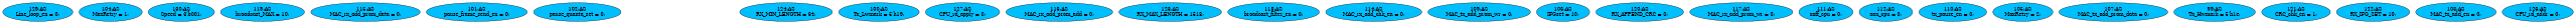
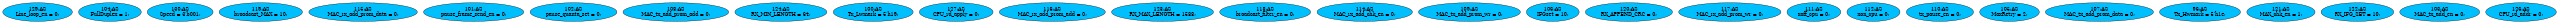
  strict digraph {
    node [fillcolor=deepskyblue statements="[]" style=filled typ=Assign use_var="[]"]
    n1 [ast="<pyverilog.vparser.ast.Assign object at 0x7fdff6fa9590>" def_var="['Line_loop_en']" label="129:AS\nLine_loop_en = 0;"]
-   n2 [ast="<pyverilog.vparser.ast.Assign object at 0x7fdff6fb3610>" def_var="['FullDuplex']" label="104:AS\nMaxRetry = 1;"]
+   n2 [ast="<pyverilog.vparser.ast.Assign object at 0x7fdff6fb3610>" def_var="['FullDuplex']" label="104:AS\nFullDuplex = 1;"]
    n3 [ast="<pyverilog.vparser.ast.Assign object at 0x7fdff6fa96d0>" def_var="['Speed']" label="130:AS\nSpeed = 3'b001;"]
    n4 [ast="<pyverilog.vparser.ast.Assign object at 0x7fdff6fa8a10>" def_var="['broadcast_MAX']" label="119:AS\nbroadcast_MAX = 10;"]
    n5 [ast="<pyverilog.vparser.ast.Assign object at 0x7fdff6fa8410>" def_var="['MAC_rx_add_prom_data']" label="115:AS\nMAC_rx_add_prom_data = 0;"]
    n6 [ast="<pyverilog.vparser.ast.Assign object at 0x7fdff6fb31d0>" def_var="['pause_frame_send_en']" label="101:AS\npause_frame_send_en = 0;"]
    n7 [ast="<pyverilog.vparser.ast.Assign object at 0x7fdff6fb3350>" def_var="['pause_quanta_set']" label="102:AS\npause_quanta_set = 0;"]
+   n8 [ast="<pyverilog.vparser.ast.Assign object at 0x7fdff6fb3b90>" def_var="['MAC_tx_add_prom_add']" label="108:AS\nMAC_tx_add_prom_add = 0;"]
    n9 [ast="<pyverilog.vparser.ast.Assign object at 0x7fdff6fa9150>" def_var="['RX_MIN_LENGTH']" label="124:AS\nRX_MIN_LENGTH = 64;"]
    n10 [ast="<pyverilog.vparser.ast.Assign object at 0x7fdff6fb3050>" def_var="['Tx_Lwmark']" label="100:AS\nTx_Lwmark = 5'h19;"]
    n11 [ast="<pyverilog.vparser.ast.Assign object at 0x7fdff6fa9410>" def_var="['CPU_rd_apply']" label="127:AS\nCPU_rd_apply = 0;"]
    n12 [ast="<pyverilog.vparser.ast.Assign object at 0x7fdff6fa8590>" def_var="['MAC_rx_add_prom_add']" label="116:AS\nMAC_rx_add_prom_add = 0;"]
-   n13 [ast="<pyverilog.vparser.ast.Assign object at 0x7fdff6fa8f90>" def_var="['RX_MAX_LENGTH']" label="123:AS\nRX_MAX_LENGTH = 1518;"]
+   n13 [ast="<pyverilog.vparser.ast.Assign object at 0x7fdff6fa8f90>" def_var="['RX_MAX_LENGTH']" label="123:AS\nRX_MAX_LENGTH = 1588;"]
    n14 [ast="<pyverilog.vparser.ast.Assign object at 0x7fdff6fa8890>" def_var="['broadcast_filter_en']" label="118:AS\nbroadcast_filter_en = 0;"]
    n15 [ast="<pyverilog.vparser.ast.Assign object at 0x7fdff6fa8290>" def_var="['MAC_rx_add_chk_en']" label="114:AS\nMAC_rx_add_chk_en = 0;"]
    n16 [ast="<pyverilog.vparser.ast.Assign object at 0x7fdff6fb3d10>" def_var="['MAC_tx_add_prom_wr']" label="109:AS\nMAC_tx_add_prom_wr = 0;"]
    n17 [ast="<pyverilog.vparser.ast.Assign object at 0x7fdff6fb3890>" def_var="['IFGset']" label="106:AS\nIFGset = 10;"]
    n18 [ast="<pyverilog.vparser.ast.Assign object at 0x7fdff6fa8b90>" def_var="['RX_APPEND_CRC']" label="120:AS\nRX_APPEND_CRC = 0;"]
    n19 [ast="<pyverilog.vparser.ast.Assign object at 0x7fdff6fa8710>" def_var="['MAC_rx_add_prom_wr']" label="117:AS\nMAC_rx_add_prom_wr = 0;"]
    n20 [ast="<pyverilog.vparser.ast.Assign object at 0x7fdff6fb3f90>" def_var="['xoff_cpu']" label="111:AS\nxoff_cpu = 0;"]
    n21 [ast="<pyverilog.vparser.ast.Assign object at 0x7fdff6fa8110>" def_var="['xon_cpu']" label="112:AS\nxon_cpu = 0;"]
    n22 [ast="<pyverilog.vparser.ast.Assign object at 0x7fdff6fb3e50>" def_var="['tx_pause_en']" label="110:AS\ntx_pause_en = 0;"]
    n23 [ast="<pyverilog.vparser.ast.Assign object at 0x7fdff6fb3750>" def_var="['MaxRetry']" label="105:AS\nMaxRetry = 2;"]
    n24 [ast="<pyverilog.vparser.ast.Assign object at 0x7fdff6fb3a10>" def_var="['MAC_tx_add_prom_data']" label="107:AS\nMAC_tx_add_prom_data = 0;"]
-   n25 [ast="<pyverilog.vparser.ast.Assign object at 0x7fdff7665ed0>" def_var="['Tx_Hwmark']" label="99:AS\nTx_Hwmark = 5'h1e;"]
-   n26 [ast="<pyverilog.vparser.ast.Assign object at 0x7fdff6fa8cd0>" def_var="['CRC_chk_en']" label="121:AS\nCRC_chk_en = 1;"]
+   n25 [ast="<pyverilog.vparser.ast.Assign object at 0x7fdff7665ed0>" def_var="['Tx_Hwmark']" label="96:AS\nTx_Hwmark = 5'h1e;"]
+   n26 [ast="<pyverilog.vparser.ast.Assign object at 0x7fdff6fa8cd0>" def_var="['CRC_chk_en']" label="121:AS\nMAX_chk_en = 1;"]
    n27 [ast="<pyverilog.vparser.ast.Assign object at 0x7fdff6fa8e10>" def_var="['RX_IFG_SET']" label="122:AS\nRX_IFG_SET = 10;"]
    n28 [ast="<pyverilog.vparser.ast.Assign object at 0x7fdff6fb34d0>" def_var="['MAC_tx_add_en']" label="103:AS\nMAC_tx_add_en = 0;"]
    n29 [ast="<pyverilog.vparser.ast.Assign object at 0x7fdff6fa9290>" def_var="['CPU_rd_addr']" label="126:AS\nCPU_rd_addr = 0;"]
  }
